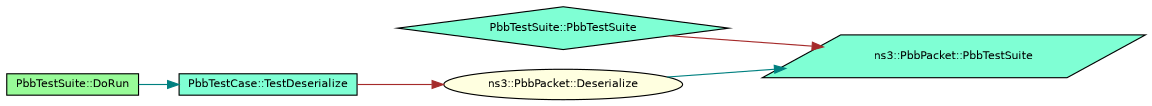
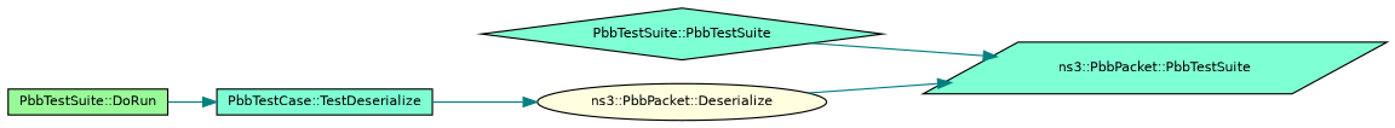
  digraph {
    rankdir=RL
    node [color=black fillcolor=aquamarine fontname=Helvetica fontsize=10 shape=box style=filled]
    edge [color=brown dir=back fontname=Helvetica fontsize=10 labelfontname=Helvetica labelfontsize=10 style=solid]
    n1 [fontcolor=black height=0.2 label="ns3::PbbPacket::PbbTestSuite" shape=parallelogram width=0.4]
    n2 [height=0.2 label="PbbTestSuite::PbbTestSuite" shape=diamond width=0.4]
    n3 [fillcolor=lightyellow height=0.2 label="ns3::PbbPacket::Deserialize" shape=ellipse width=0.4]
    n4 [height=0.2 label="PbbTestCase::TestDeserialize" width=0.4]
    n5 [fillcolor=palegreen height=0.2 label="PbbTestSuite::DoRun" width=0.4]
-   n1 -> n2
+   n1 -> n2 [color=teal]
    n1 -> n3 [color=teal]
-   n3 -> n4
+   n3 -> n4 [color=teal]
    n4 -> n5 [color=teal]
  }
